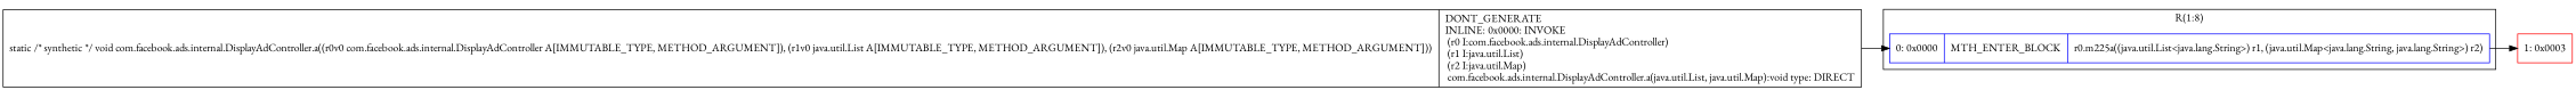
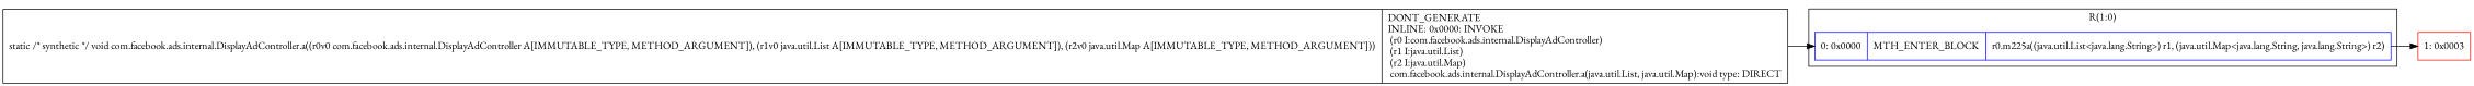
  digraph {
    rankdir=LR
    fontname="EB Garamond"
    node [shape=record fontname="EB Garamond"]
    edge [fontname="EB Garamond"]
    n1 [color=blue label="{0\:\ 0x0000|MTH_ENTER_BLOCK\l|r0.m225a((java.util.List\<java.lang.String\>) r1, (java.util.Map\<java.lang.String, java.lang.String\>) r2)\l}"]
    n2 [color=red label="{1\:\ 0x0003}"]
    n3 [label="{static \/* synthetic *\/ void com.facebook.ads.internal.DisplayAdController.a((r0v0 com.facebook.ads.internal.DisplayAdController A[IMMUTABLE_TYPE, METHOD_ARGUMENT]), (r1v0 java.util.List A[IMMUTABLE_TYPE, METHOD_ARGUMENT]), (r2v0 java.util.Map A[IMMUTABLE_TYPE, METHOD_ARGUMENT]))  | DONT_GENERATE\lINLINE: 0x0000: INVOKE  \l  (r0 I:com.facebook.ads.internal.DisplayAdController)\l  (r1 I:java.util.List)\l  (r2 I:java.util.Map)\l com.facebook.ads.internal.DisplayAdController.a(java.util.List, java.util.Map):void type: DIRECT\l}"]
    subgraph cluster_1 {
-     label="R(1:8)"
+     label="R(1:0)"
      n1
    }
    n1 -> n2
    n3 -> n1
  }
